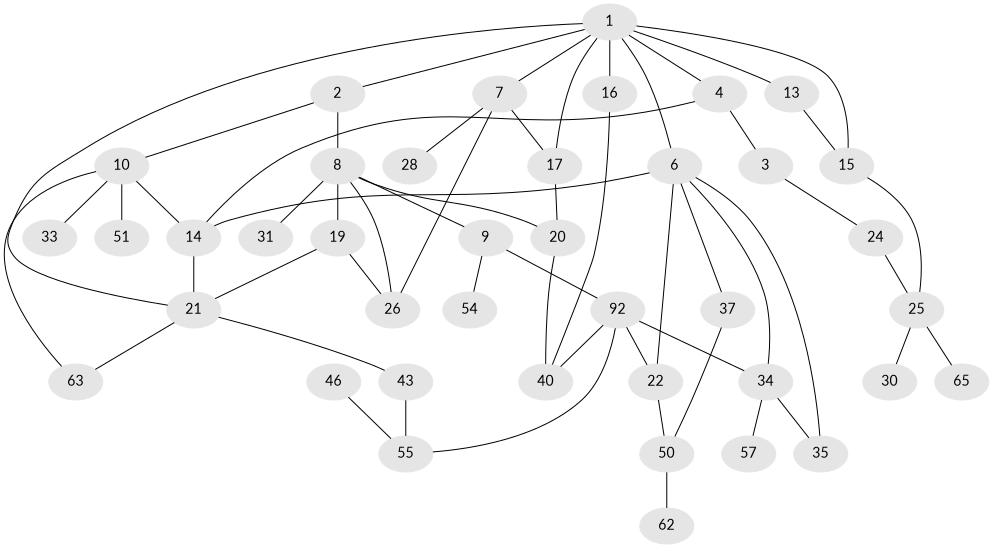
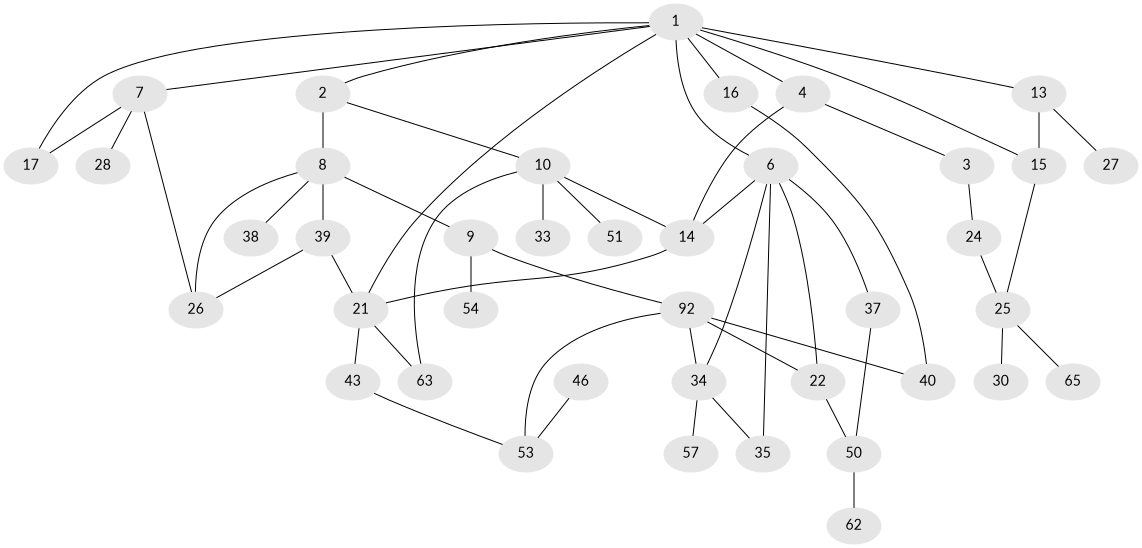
  graph {
    fontname=Lato
    node [color=gray90 fontname=Lato style=filled]
    edge [fontname=Lato]
    1 [super="+5"]
    2
    4
    6 [super="+52"]
    7 [super="+56"]
    13 [super="+23"]
    15 [super="+36"]
    16 [super="+66"]
    17 [super="+29"]
    21 [super="+32"]
    8 [super="+18"]
    10 [super="+38"]
    3 [super="+11"]
    14 [super="+54"]
    22
    34 [super="+41"]
    35 [super="+64"]
    37 [super="+67"]
    26 [super="+39"]
    28
+   27 [super="+40"]
    25
    n23 [label=40]
-   20 [super="+58"]
    63
    43 [super="+47"]
    24 [super="+61"]
    9
-   19 [super="+48"]
-   31
+   19 [super="+48" label=39]
+   31 [label=38]
    33
    51
    50 [super="+53"]
    57
    n35 [label=92 super="+49"]
    n36 [label=54 super="+45"]
-   55 [super="+60"]
+   55 [super="+60" label=53]
    30
    65
    46 [super="+59"]
    62
    1 -- 2
    1 -- 4
    1 -- 6
    1 -- 7
    1 -- 13
    1 -- 15
    1 -- 16
    1 -- 17
    1 -- 21
    2 -- 8
    2 -- 10
    4 -- 3
    4 -- 14
    6 -- 14
    6 -- 22
    6 -- 34
    6 -- 35
    6 -- 37
    7 -- 17
    7 -- 26
    7 -- 28
    13 -- 15
+   13 -- 27
    15 -- 25
    16 -- n23
-   17 -- 20
    21 -- 63
    21 -- 43
    8 -- 26
-   8 -- 20
    8 -- 9
    8 -- 19
    8 -- 31
    10 -- 14
    10 -- 63
    10 -- 33
    10 -- 51
    3 -- 24
    14 -- 21
    22 -- 50
    34 -- 35
    34 -- 57
    37 -- 50
    25 -- 30
    25 -- 65
-   20 -- n23
    43 -- 55
    24 -- 25
    9 -- n35
    9 -- n36
    19 -- 21
    19 -- 26
    50 -- 62
    n35 -- 22
    n35 -- 34
    n35 -- n23
    n35 -- 55
    46 -- 55
  }
